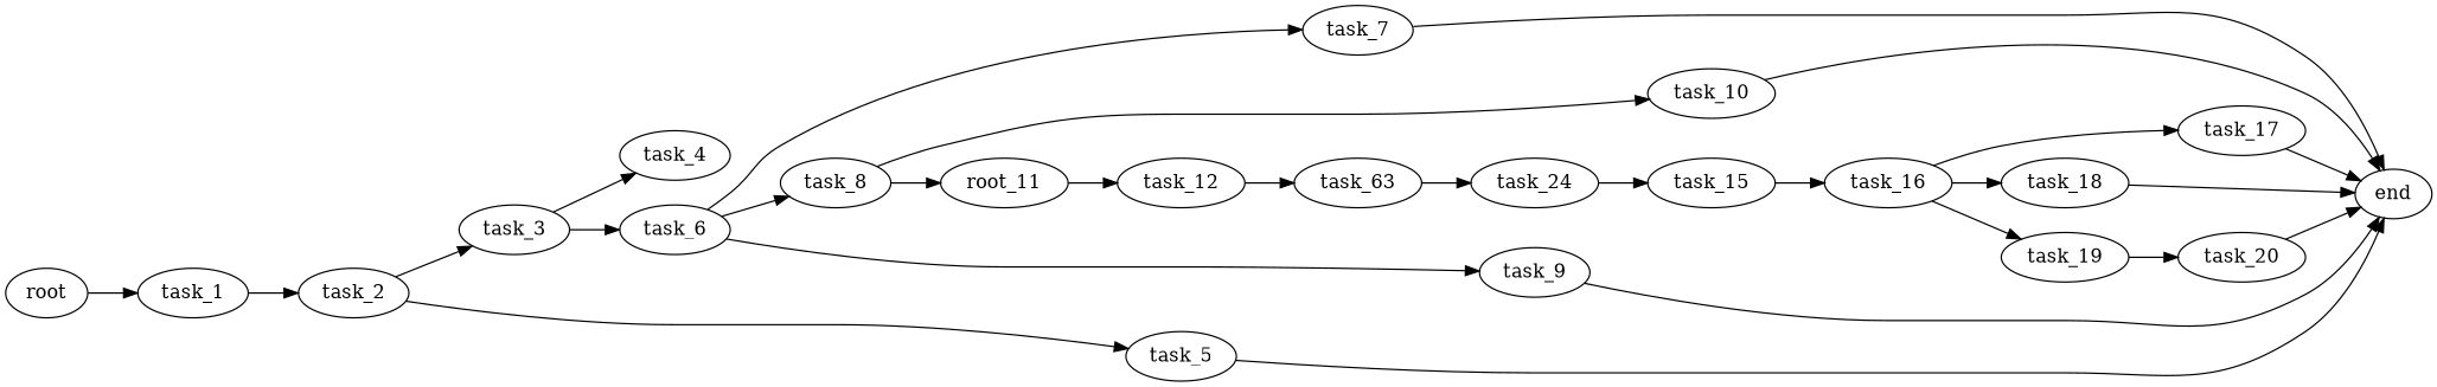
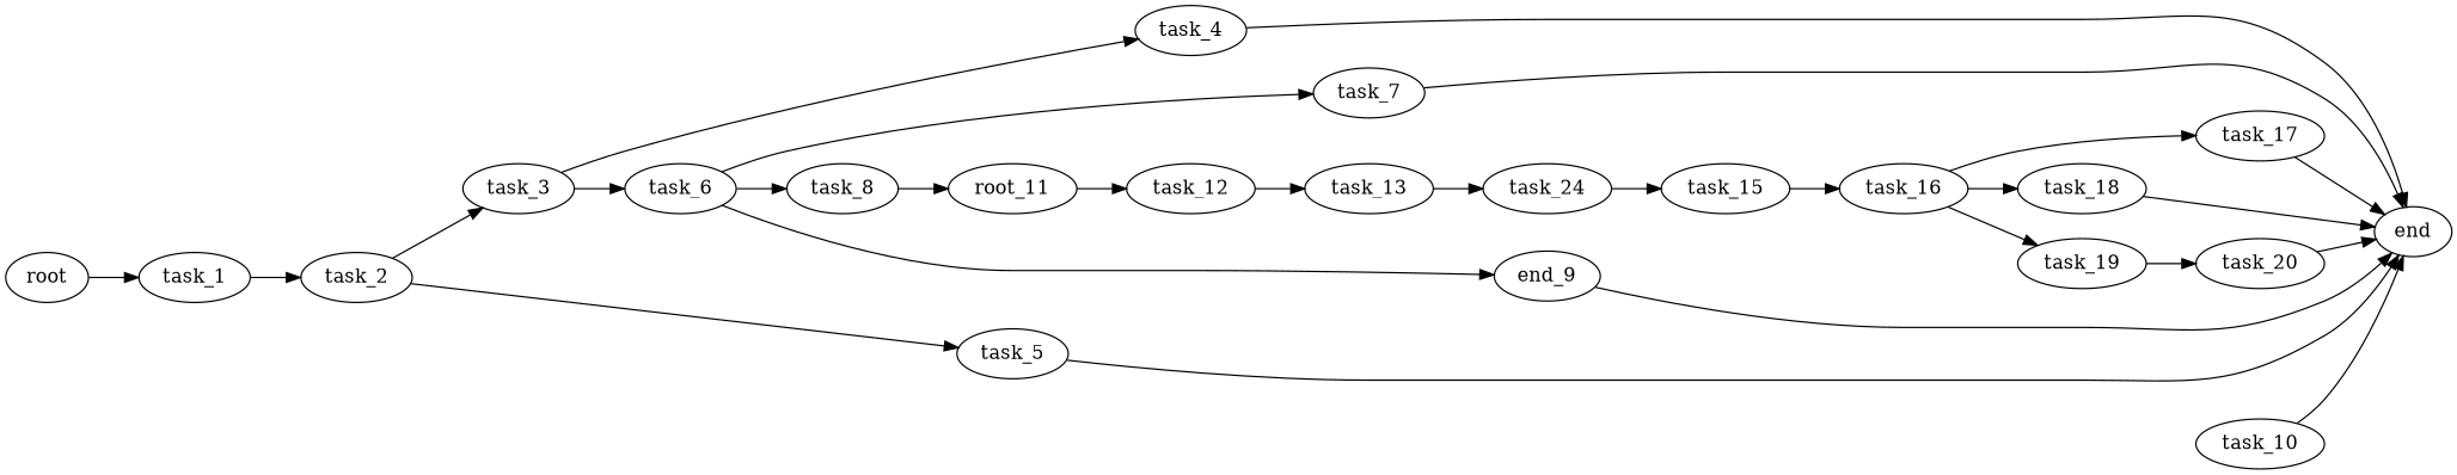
  digraph {
    rankdir=LR
    root
    task_1
    task_2
    task_3
    task_5
    task_4
    task_6
    end
    task_7
    task_8
-   task_9
+   task_9 [label=end_9]
    task_10
    n13 [label=root_11]
    task_12
-   task_13 [label=task_63]
+   task_13
    n16 [label=task_24]
    task_15
    task_16
    task_17
    task_18
    task_19
    task_20
    root -> task_1
    task_1 -> task_2
    task_2 -> task_3
    task_2 -> task_5
    task_3 -> task_4
    task_3 -> task_6
    task_5 -> end
+   task_4 -> end
    task_6 -> task_7
    task_6 -> task_8
    task_6 -> task_9
    task_7 -> end
-   task_8 -> task_10
    task_8 -> n13
    task_9 -> end
    task_10 -> end
    n13 -> task_12
    task_12 -> task_13
    task_13 -> n16
    n16 -> task_15
    task_15 -> task_16
    task_16 -> task_17
    task_16 -> task_18
    task_16 -> task_19
    task_17 -> end
    task_18 -> end
    task_19 -> task_20
    task_20 -> end
  }
